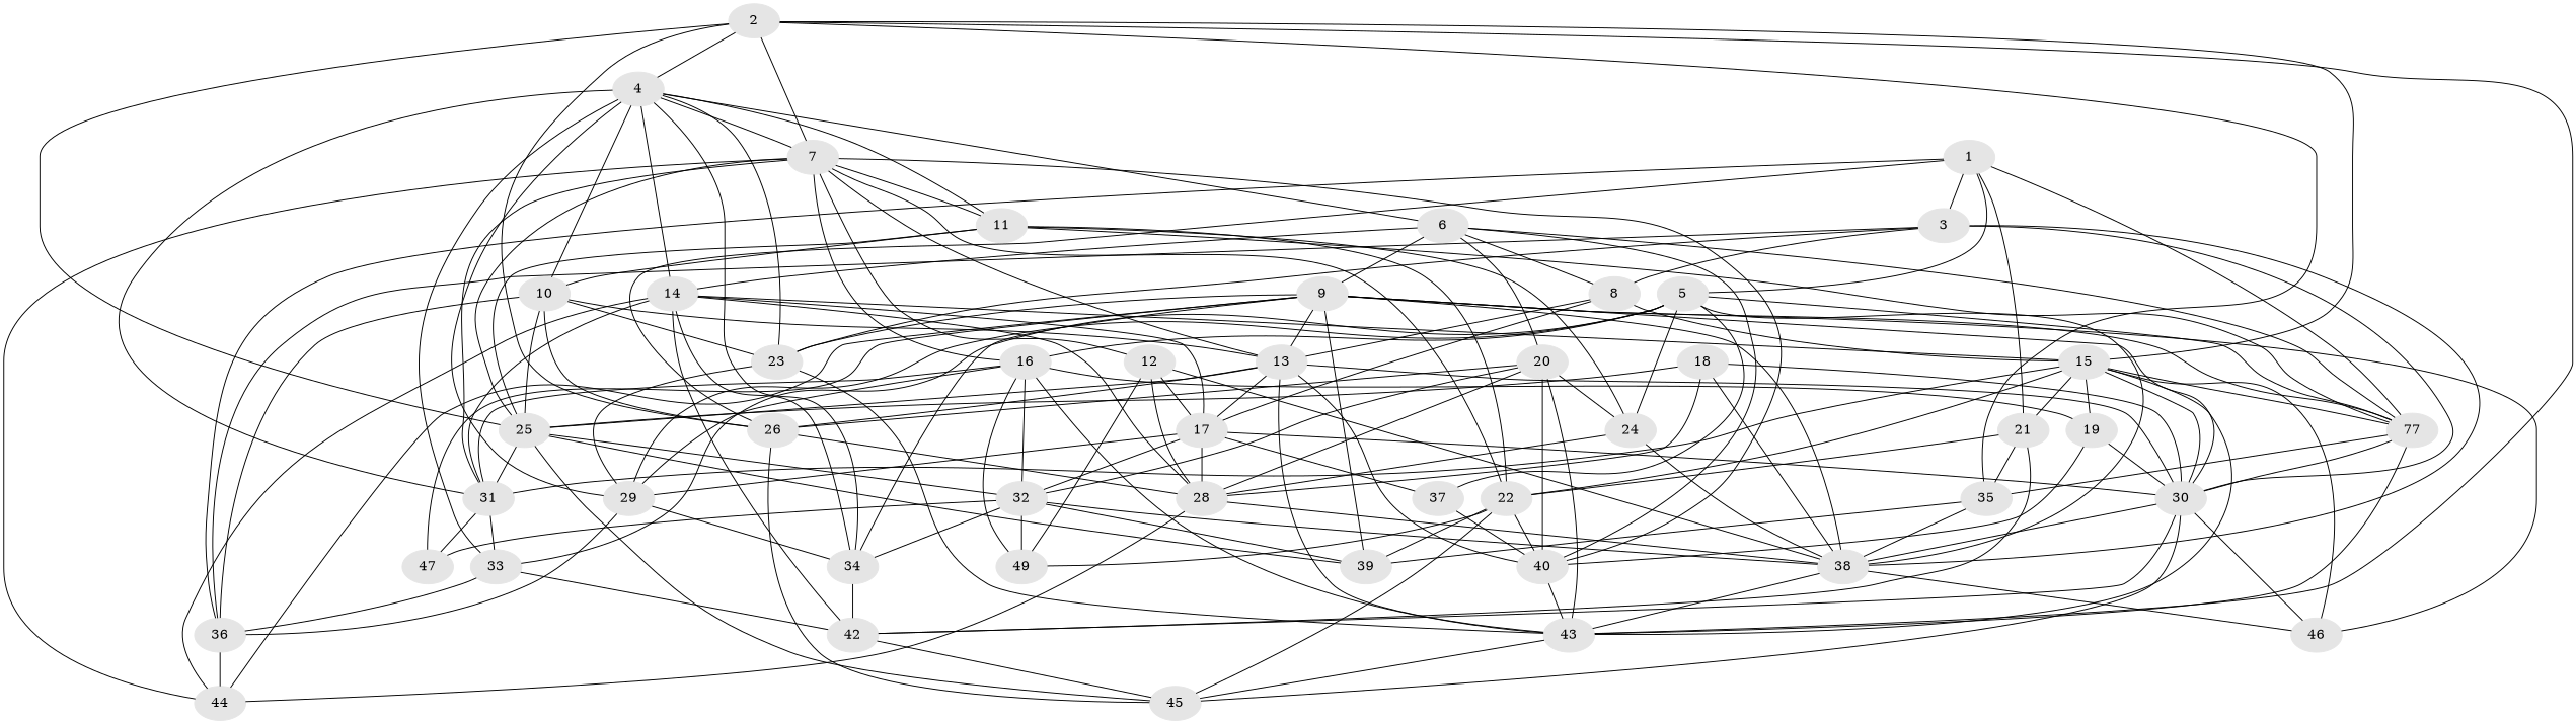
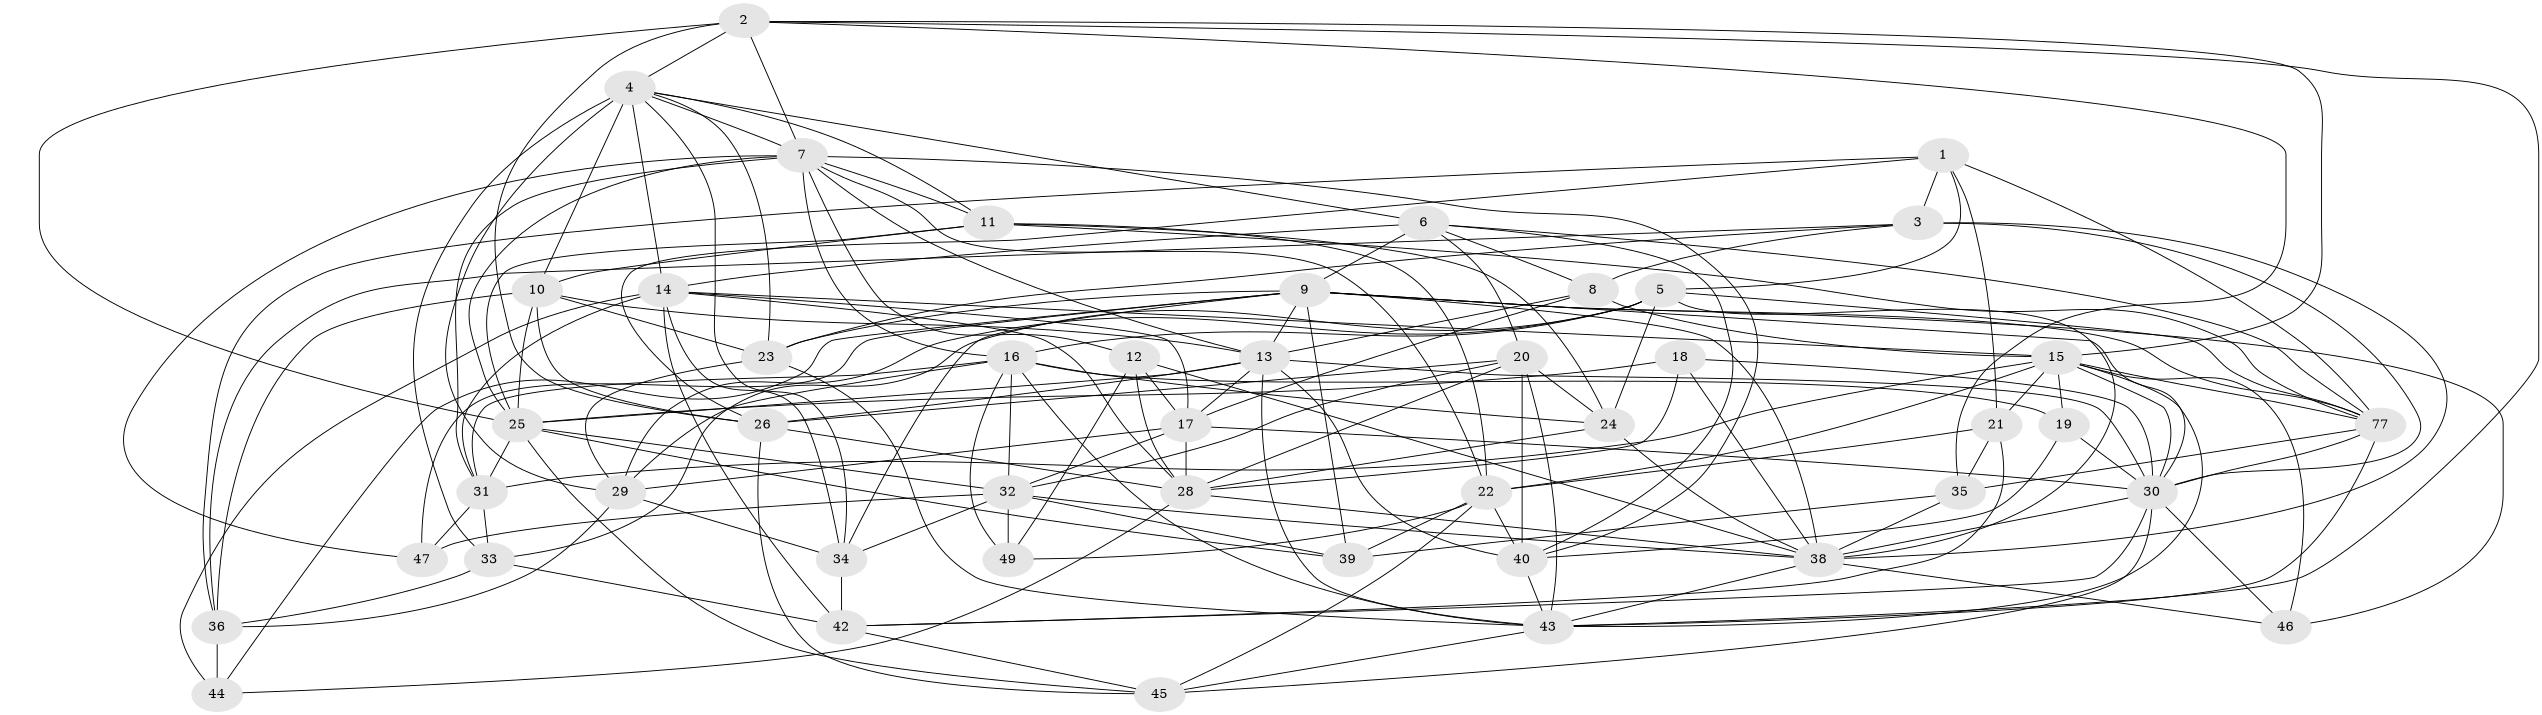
  graph {
    node [color=gray90 style=filled]
    edge [weight=1.0]
    1
    3
    5
    21
    26
    n6 [label=77]
    36
    8
    23
    30
    38
    29
    33
    16
    24
-   37
    35
    22
    42
    28
    45
    43
    44
    2
    4
    7
    15
    25
    6
    10
    11
    14
    31
    34
    40
    12
    13
    47
    46
    19
    39
    32
    17
    9
    20
    n46 [label=49]
    18
    1 -- 3 [weight=2.0]
    1 -- 5
    1 -- 21
    1 -- 26
    1 -- n6 [weight=2.0]
    1 -- 36
    3 -- 36
    3 -- 8 [weight=2.0]
    3 -- 23
    3 -- 30
    3 -- 38
    5 -- n6
    5 -- 38
    5 -- 29
    5 -- 33
    5 -- 16 [weight=3.0]
    5 -- 24
-   5 -- 37
    21 -- 35
    21 -- 22 [weight=2.0]
    21 -- 42
    26 -- 28
    26 -- 45
    n6 -- 30
    n6 -- 35 [weight=2.0]
    n6 -- 43
    36 -- 44
    8 -- 15
    8 -- 13
    8 -- 17 [weight=2.0]
    23 -- 29
    23 -- 43
    30 -- 38
    30 -- 42
    30 -- 45
    30 -- 46
    38 -- 43
    38 -- 46
    29 -- 36 [weight=2.0]
    29 -- 34
    33 -- 36
    33 -- 42
    16 -- 29
+   16 -- 24
    16 -- 43
    16 -- 31
    16 -- 19 [weight=2.0]
    16 -- 32
    16 -- n46
    24 -- 38
    24 -- 28
-   37 -- 40 [weight=2.0]
    35 -- 38
    35 -- 39
    22 -- 45
    22 -- 40
    22 -- 39
    22 -- n46
    42 -- 45
    28 -- 38
    28 -- 44
    43 -- 45
    2 -- 26
    2 -- 35
    2 -- 43
    2 -- 4
    2 -- 7
    2 -- 15
    2 -- 25 [weight=2.0]
    4 -- 23
    4 -- 29
    4 -- 33 [weight=2.0]
    4 -- 7
    4 -- 6
    4 -- 10
    4 -- 11
    4 -- 14
-   4 -- 31
    4 -- 34
    7 -- 16
    7 -- 22
    7 -- 25
    7 -- 11 [weight=2.0]
    7 -- 31
    7 -- 40
    7 -- 12
    7 -- 13
-   7 -- 44
+   7 -- 47
    15 -- 21
    15 -- n6 [weight=2.0]
    15 -- 30
    15 -- 22
    15 -- 43
    15 -- 31
    15 -- 46
    15 -- 19
    25 -- 45
    25 -- 31
    25 -- 39
    25 -- 32
    6 -- n6
    6 -- 8
    6 -- 14 [weight=2.0]
    6 -- 40
    6 -- 9
    6 -- 20
    10 -- 26 [weight=2.0]
    10 -- 36 [weight=2.0]
    10 -- 23
    10 -- 25
    10 -- 13
    11 -- n6
    11 -- 24
    11 -- 22
    11 -- 25
    11 -- 10
    14 -- 42
    14 -- 28
    14 -- 44
    14 -- 15
    14 -- 31
    14 -- 34
    14 -- 17
    31 -- 33
    31 -- 47
    34 -- 42 [weight=2.0]
    40 -- 43
    12 -- 38
    12 -- 28
    12 -- 17
    12 -- n46
    13 -- 26
    13 -- 30
    13 -- 43
    13 -- 25
    13 -- 40
    13 -- 17
    19 -- 30
    19 -- 40 [weight=2.0]
    32 -- 38
    32 -- 34
    32 -- 47
    32 -- 39 [weight=2.0]
    32 -- n46
    17 -- 30
    17 -- 29
-   17 -- 37
    17 -- 28
    17 -- 32
    9 -- n6
    9 -- 23
    9 -- 30
    9 -- 38
    9 -- 44
    9 -- 34 [weight=2.0]
    9 -- 13
    9 -- 47
    9 -- 46
    9 -- 39
    20 -- 26
    20 -- 24
    20 -- 28
    20 -- 43
    20 -- 40 [weight=2.0]
    20 -- 32
    18 -- 30
    18 -- 38
    18 -- 28
    18 -- 25 [weight=2.0]
  }
